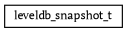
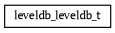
  digraph {
    rankdir=LR
    fontname="PT Serif"
-   n1 [color=black fillcolor=white fontname="PT Serif" fontsize=10 height=0.2 label=leveldb_snapshot_t shape=record style=filled width=0.4]
+   n1 [color=black fillcolor=white fontname="PT Serif" fontsize=10 height=0.2 label=leveldb_leveldb_t shape=record style=filled width=0.4]
  }
